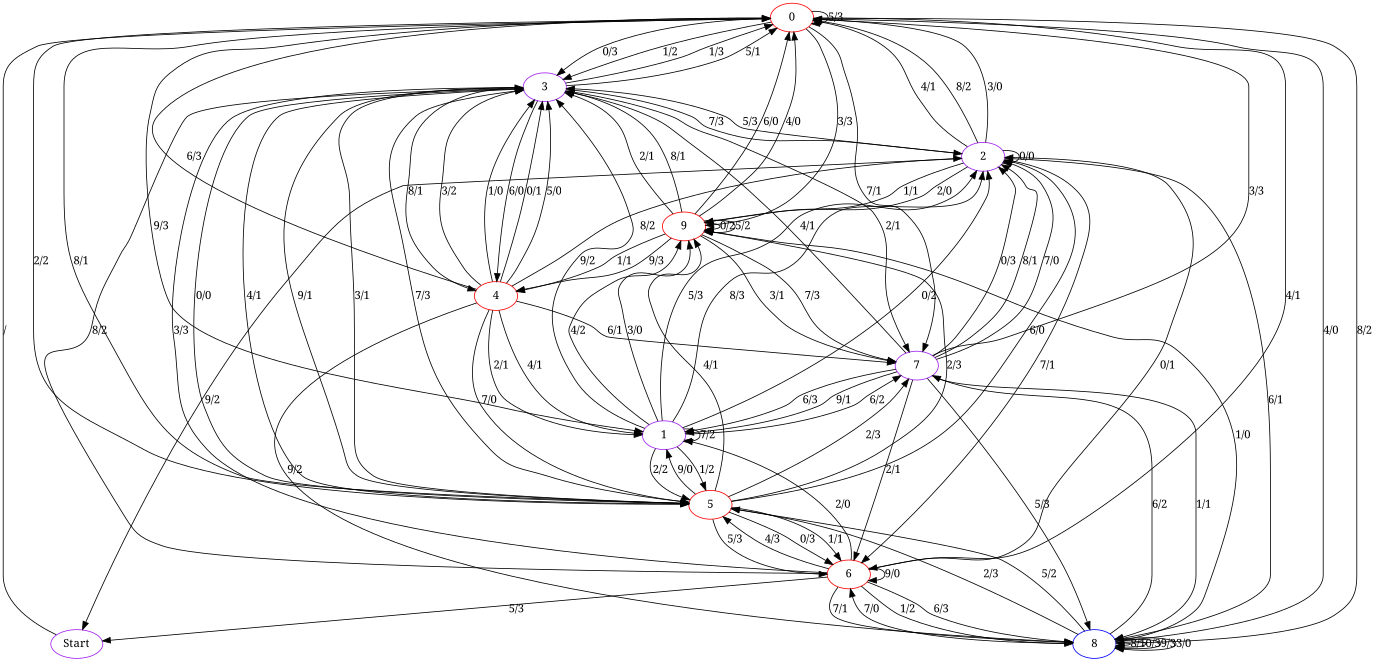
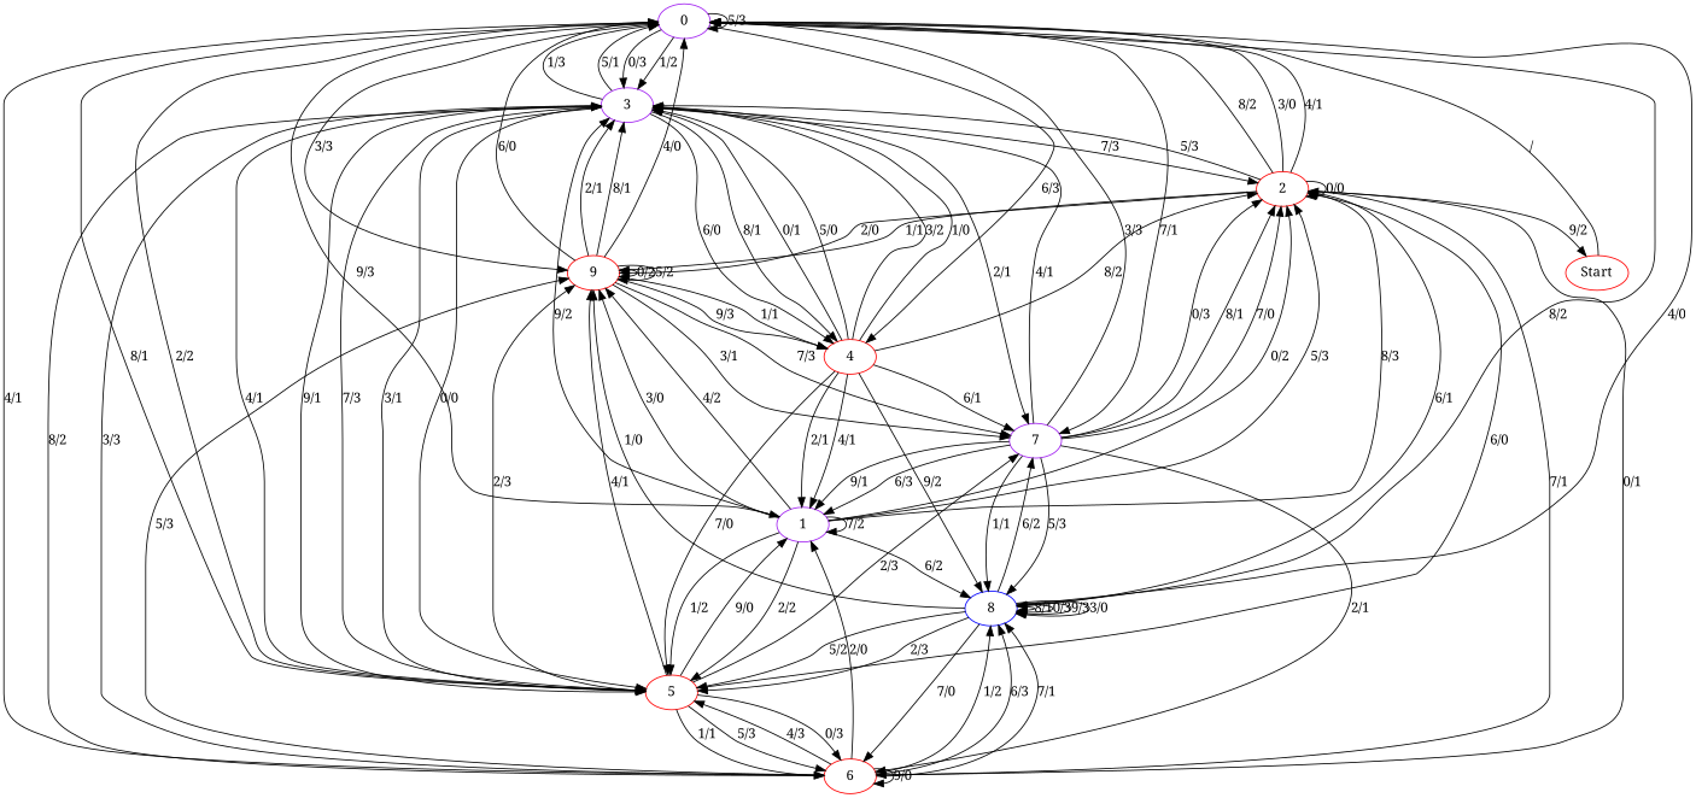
  digraph {
    fontname="Noto Serif"
    node [color=red fontname="Noto Serif"]
    edge [fontname="Noto Serif"]
-   0
-   Start [color=purple]
+   0 [color=purple]
+   Start
    3 [color=purple]
    6
    5
    8 [color=blue]
    9
    4
    7 [color=purple]
    1 [color=purple]
-   2 [color=purple]
+   2
    0 -> 0 [label="5/3"]
    0 -> 3 [label="0/3"]
    0 -> 3 [label="1/2"]
    0 -> 6 [label="4/1"]
    0 -> 5 [label="2/2"]
    0 -> 8 [label="8/2"]
    0 -> 9 [label="3/3"]
-   4 -> 0 [label="6/3"]
+   0 -> 4 [label="6/3"]
    0 -> 7 [label="7/1"]
    0 -> 1 [label="9/3"]
    Start -> 0 [label="/"]
    3 -> 0 [label="1/3"]
    3 -> 0 [label="5/1"]
    3 -> 5 [label="3/1"]
    3 -> 5 [label="0/0"]
    3 -> 5 [label="4/1"]
    3 -> 5 [label="9/1"]
    3 -> 4 [label="6/0"]
    3 -> 4 [label="8/1"]
    3 -> 7 [label="2/1"]
    3 -> 2 [label="7/3"]
    6 -> 3 [label="8/2"]
    6 -> 3 [label="3/3"]
    6 -> 6 [label="9/0"]
    6 -> 5 [label="4/3"]
    6 -> 8 [label="1/2"]
    6 -> 8 [label="6/3"]
    6 -> 8 [label="7/1"]
-   6 -> Start [label="5/3"]
+   6 -> 9 [label="5/3"]
    6 -> 1 [label="2/0"]
    6 -> 2 [label="0/1"]
    5 -> 0 [label="8/1"]
    5 -> 3 [label="7/3"]
    5 -> 6 [label="0/3"]
    5 -> 6 [label="1/1"]
    5 -> 6 [label="5/3"]
    5 -> 9 [label="4/1"]
    5 -> 9 [label="2/3"]
    5 -> 7 [label="2/3"]
    5 -> 1 [label="9/0"]
    5 -> 2 [label="6/0"]
    8 -> 0 [label="4/0"]
    8 -> 6 [label="7/0"]
    8 -> 5 [label="2/3"]
    8 -> 5 [label="5/2"]
    8 -> 8 [label="8/1"]
    8 -> 8 [label="0/3"]
    8 -> 8 [label="9/3"]
    8 -> 8 [label="3/0"]
    8 -> 9 [label="1/0"]
    8 -> 7 [label="6/2"]
    9 -> 0 [label="6/0"]
    9 -> 0 [label="4/0"]
    9 -> 3 [label="8/1"]
    9 -> 3 [label="2/1"]
    9 -> 9 [label="0/2"]
    9 -> 9 [label="5/2"]
    9 -> 4 [label="1/1"]
    9 -> 4 [label="9/3"]
    9 -> 7 [label="3/1"]
    9 -> 7 [label="7/3"]
    4 -> 3 [label="0/1"]
    4 -> 3 [label="5/0"]
    4 -> 3 [label="3/2"]
    4 -> 3 [label="1/0"]
    4 -> 5 [label="7/0"]
    4 -> 8 [label="9/2"]
    4 -> 7 [label="6/1"]
    4 -> 1 [label="2/1"]
    4 -> 1 [label="4/1"]
    4 -> 2 [label="8/2"]
    7 -> 0 [label="3/3"]
    7 -> 3 [label="4/1"]
    7 -> 6 [label="2/1"]
    7 -> 8 [label="1/1"]
    7 -> 8 [label="5/3"]
    7 -> 1 [label="6/3"]
    7 -> 1 [label="9/1"]
    7 -> 2 [label="0/3"]
    7 -> 2 [label="8/1"]
    7 -> 2 [label="7/0"]
    1 -> 3 [label="9/2"]
    1 -> 5 [label="2/2"]
    1 -> 5 [label="1/2"]
    1 -> 9 [label="3/0"]
    1 -> 9 [label="4/2"]
-   1 -> 7 [label="6/2"]
+   1 -> 8 [label="6/2"]
    1 -> 1 [label="7/2"]
    1 -> 2 [label="8/3"]
    1 -> 2 [label="0/2"]
    1 -> 2 [label="5/3"]
    2 -> 0 [label="3/0"]
    2 -> 0 [label="4/1"]
    2 -> 0 [label="8/2"]
    2 -> Start [label="9/2"]
    2 -> 3 [label="5/3"]
    2 -> 6 [label="7/1"]
    2 -> 8 [label="6/1"]
    2 -> 9 [label="1/1"]
    2 -> 9 [label="2/0"]
    2 -> 2 [label="0/0"]
  }
